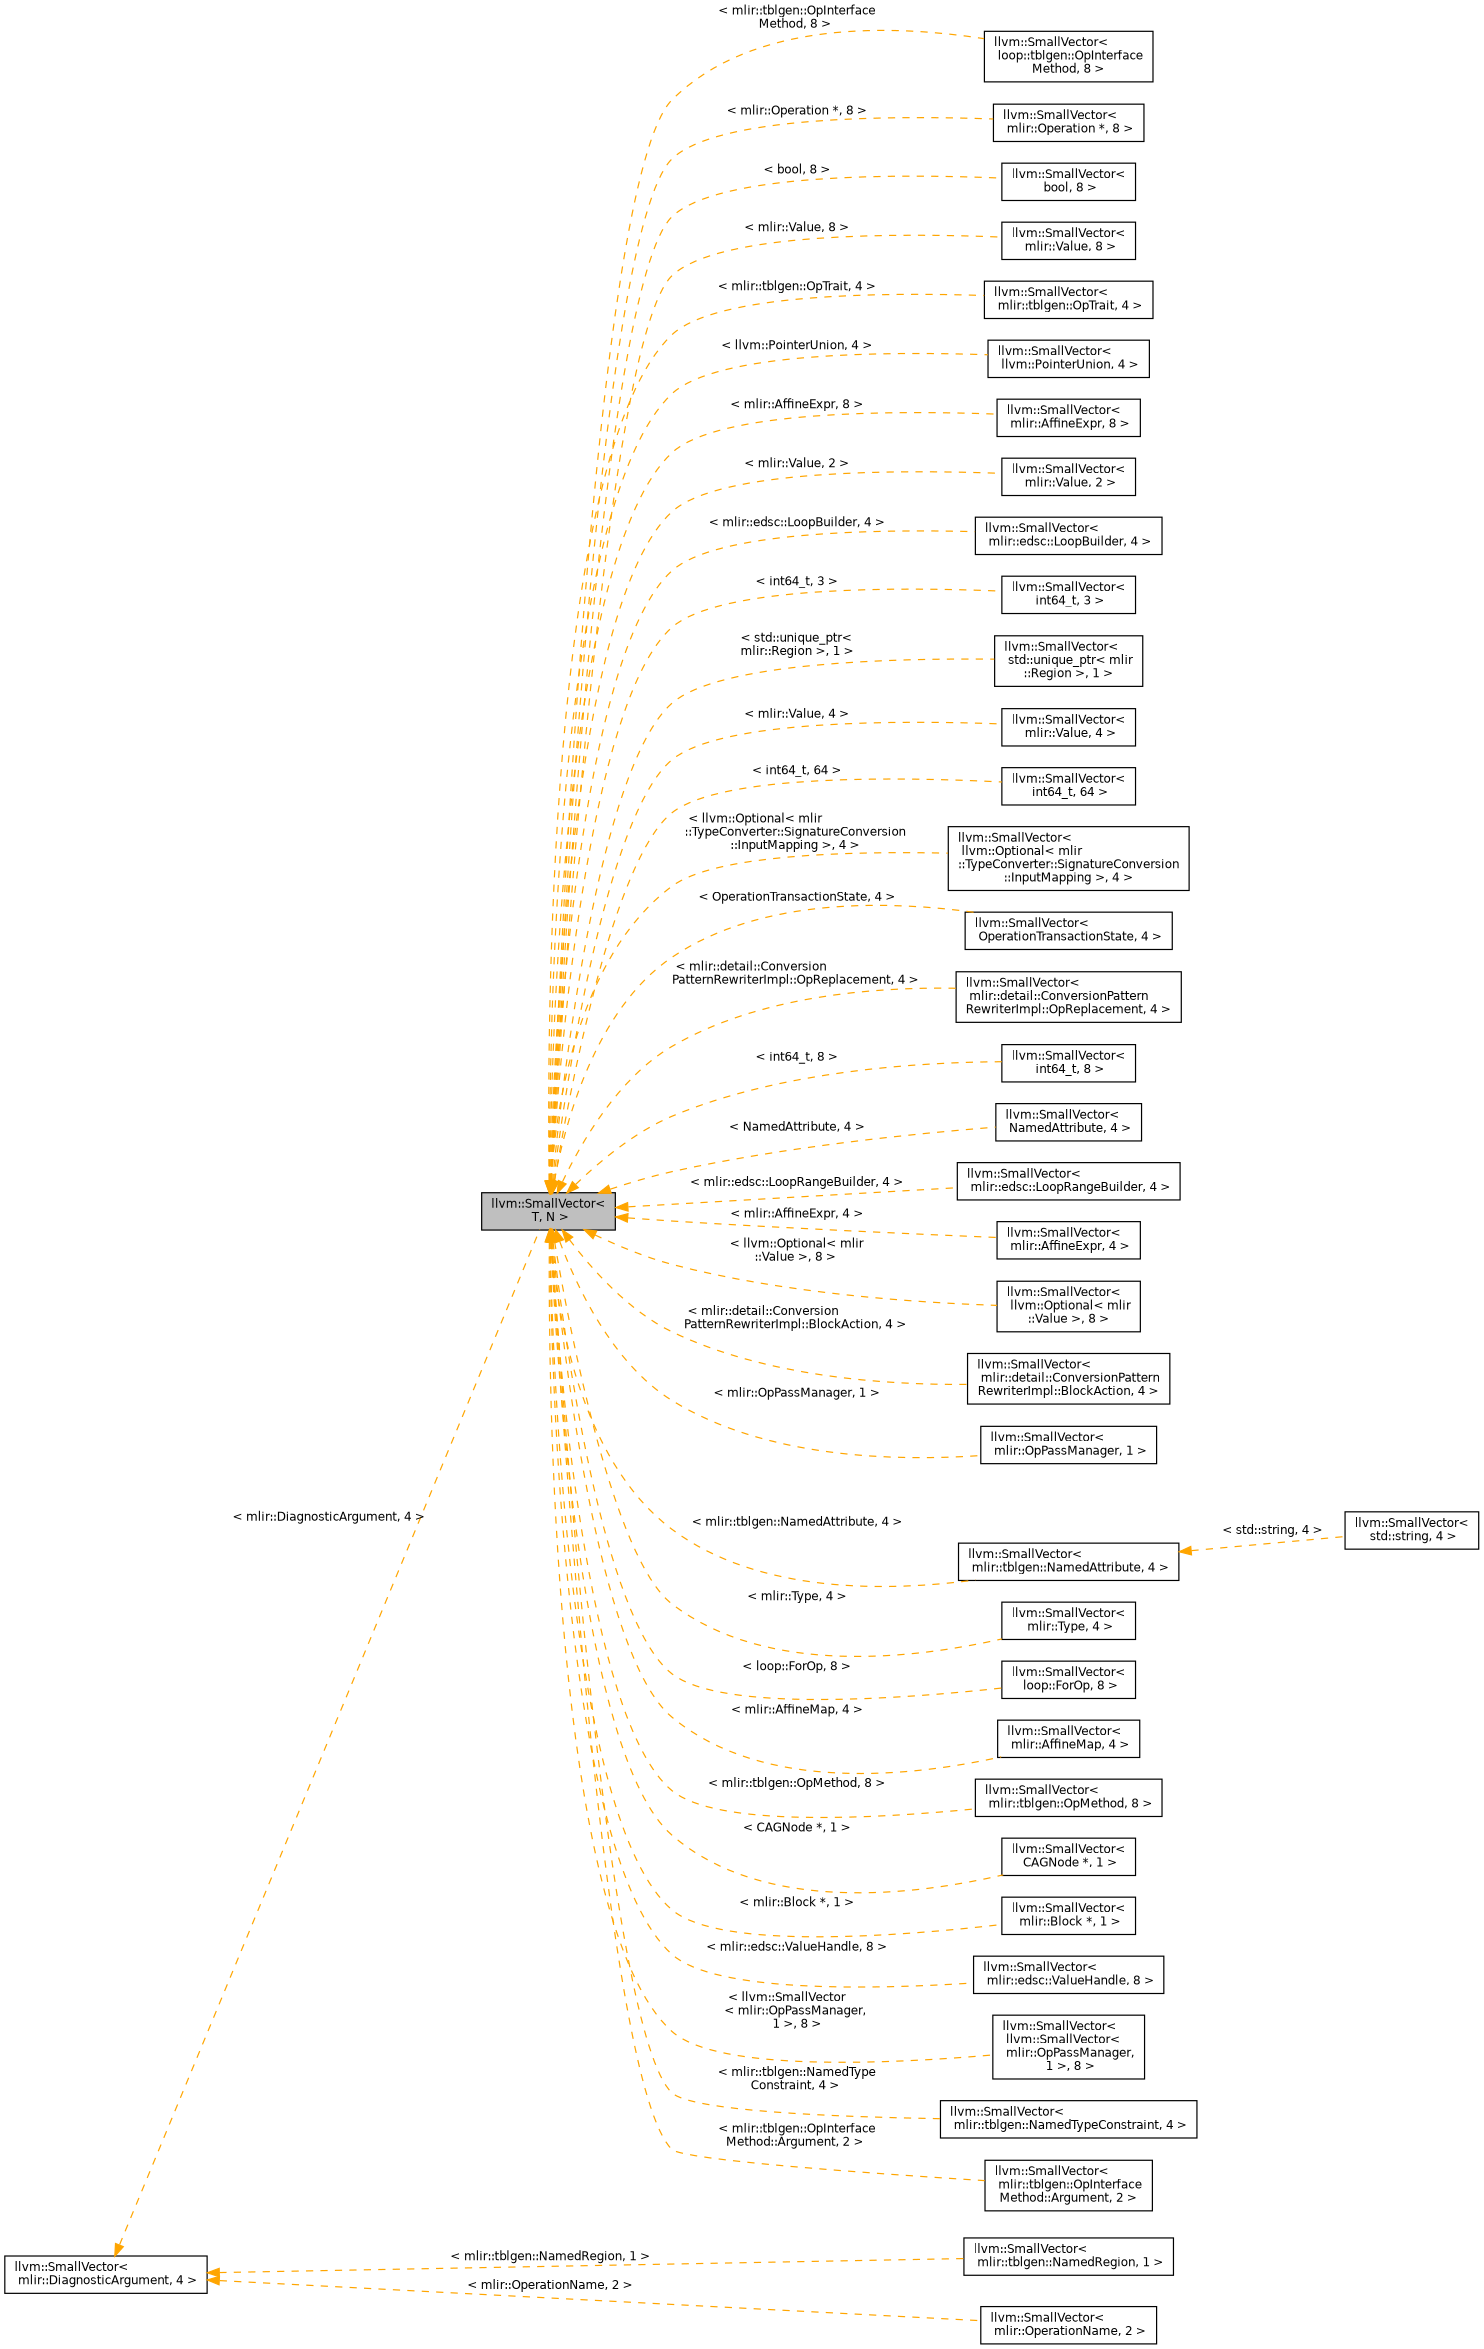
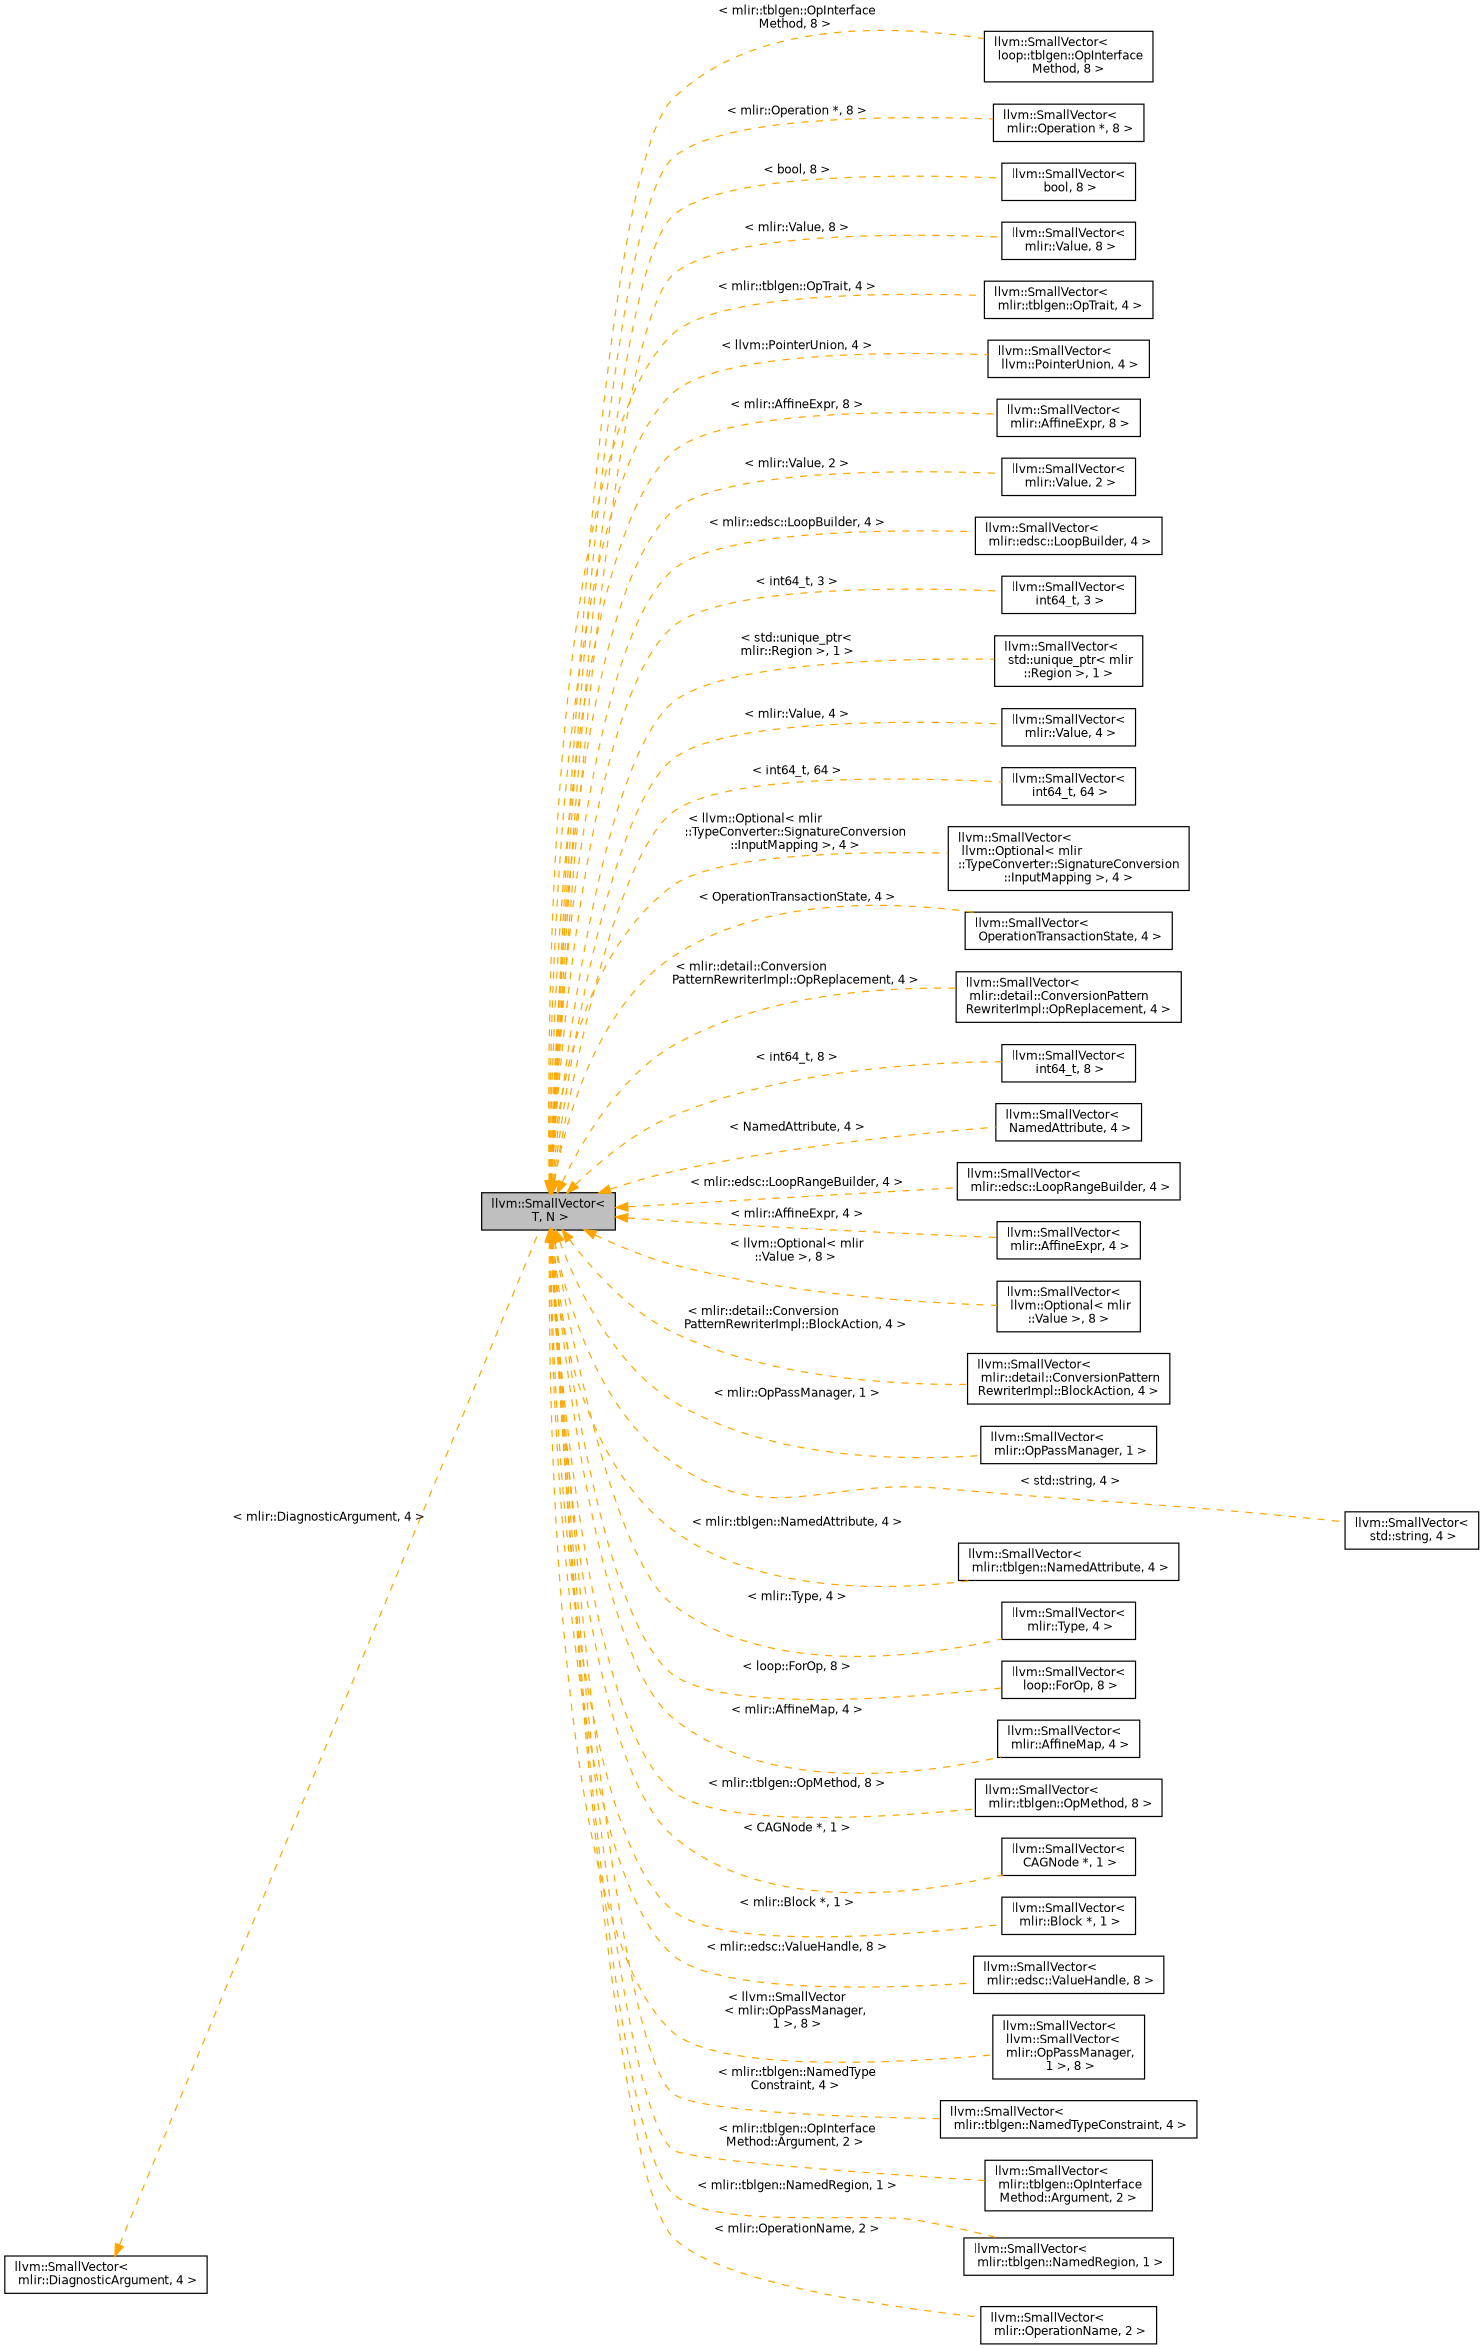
  digraph {
    rankdir=LR
    node [color=black fontname=Helvetica fontsize=10 shape=record]
    edge [color=orange dir=back fontname=Helvetica fontsize=10 labelfontname=Helvetica labelfontsize=10 style=dashed]
    n1 [fillcolor=grey75 fontcolor=black height=0.2 label="llvm::SmallVector\<\l T, N \>" style=filled width=0.4]
    n2 [height=0.2 label="llvm::SmallVector\<\l mlir::tblgen::OpTrait, 4 \>" width=0.4]
    n3 [height=0.2 label="llvm::SmallVector\<\l llvm::PointerUnion, 4 \>" width=0.4]
    n4 [height=0.2 label="llvm::SmallVector\<\l mlir::AffineExpr, 8 \>" width=0.4]
    n5 [height=0.2 label="llvm::SmallVector\<\l mlir::Value, 2 \>" width=0.4]
    n6 [height=0.2 label="llvm::SmallVector\<\l mlir::edsc::LoopBuilder, 4 \>" width=0.4]
    n7 [height=0.2 label="llvm::SmallVector\<\l int64_t, 3 \>" width=0.4]
    n8 [height=0.2 label="llvm::SmallVector\<\l std::unique_ptr\< mlir\l::Region \>, 1 \>" width=0.4]
    n9 [height=0.2 label="llvm::SmallVector\<\l mlir::Value, 4 \>" width=0.4]
    n10 [height=0.2 label="llvm::SmallVector\<\l int64_t, 64 \>" width=0.4]
    n11 [height=0.2 label="llvm::SmallVector\<\l llvm::Optional\< mlir\l::TypeConverter::SignatureConversion\l::InputMapping \>, 4 \>" width=0.4]
    n12 [height=0.2 label="llvm::SmallVector\<\l OperationTransactionState, 4 \>" width=0.4]
    n13 [height=0.2 label="llvm::SmallVector\<\l mlir::detail::ConversionPattern\lRewriterImpl::OpReplacement, 4 \>" width=0.4]
    n14 [height=0.2 label="llvm::SmallVector\<\l int64_t, 8 \>" width=0.4]
    n15 [height=0.2 label="llvm::SmallVector\<\l NamedAttribute, 4 \>" width=0.4]
    n16 [height=0.2 label="llvm::SmallVector\<\l mlir::edsc::LoopRangeBuilder, 4 \>" width=0.4]
    n17 [height=0.2 label="llvm::SmallVector\<\l mlir::AffineExpr, 4 \>" width=0.4]
    n18 [height=0.2 label="llvm::SmallVector\<\l llvm::Optional\< mlir\l::Value \>, 8 \>" width=0.4]
    n19 [height=0.2 label="llvm::SmallVector\<\l mlir::detail::ConversionPattern\lRewriterImpl::BlockAction, 4 \>" width=0.4]
    n20 [height=0.2 label="llvm::SmallVector\<\l mlir::OpPassManager, 1 \>" width=0.4]
    n21 [height=0.2 label="llvm::SmallVector\<\l mlir::tblgen::NamedAttribute, 4 \>" width=0.4]
    n22 [height=0.2 label="llvm::SmallVector\<\l mlir::tblgen::NamedRegion, 1 \>" width=0.4]
    n23 [height=0.2 label="llvm::SmallVector\<\l mlir::Type, 4 \>" width=0.4]
    n24 [height=0.2 label="llvm::SmallVector\<\l loop::ForOp, 8 \>" width=0.4]
    n25 [height=0.2 label="llvm::SmallVector\<\l mlir::OperationName, 2 \>" width=0.4]
    n26 [height=0.2 label="llvm::SmallVector\<\l mlir::AffineMap, 4 \>" width=0.4]
    n27 [height=0.2 label="llvm::SmallVector\<\l mlir::tblgen::OpMethod, 8 \>" width=0.4]
    n28 [height=0.2 label="llvm::SmallVector\<\l CAGNode *, 1 \>" width=0.4]
    n29 [height=0.2 label="llvm::SmallVector\<\l mlir::Block *, 1 \>" width=0.4]
    n30 [height=0.2 label="llvm::SmallVector\<\l mlir::edsc::ValueHandle, 8 \>" width=0.4]
    n31 [height=0.2 label="llvm::SmallVector\<\l llvm::SmallVector\<\l mlir::OpPassManager,\l 1 \>, 8 \>" width=0.4]
    n32 [height=0.2 label="llvm::SmallVector\<\l mlir::tblgen::NamedTypeConstraint, 4 \>" width=0.4]
    n33 [height=0.2 label="llvm::SmallVector\<\l std::string, 4 \>" width=0.4]
    n34 [height=0.2 label="llvm::SmallVector\<\l mlir::tblgen::OpInterface\lMethod::Argument, 2 \>" width=0.4]
    n35 [height=0.2 label="llvm::SmallVector\<\l loop::tblgen::OpInterface\lMethod, 8 \>" width=0.4]
    n36 [height=0.2 label="llvm::SmallVector\<\l mlir::Operation *, 8 \>" width=0.4]
    n37 [height=0.2 label="llvm::SmallVector\<\l bool, 8 \>" width=0.4]
    n38 [height=0.2 label="llvm::SmallVector\<\l mlir::Value, 8 \>" width=0.4]
    n39 [height=0.2 label="llvm::SmallVector\<\l mlir::DiagnosticArgument, 4 \>" width=0.4]
    n1 -> n2 [label=" \< mlir::tblgen::OpTrait, 4 \>"]
    n1 -> n3 [label=" \< llvm::PointerUnion, 4 \>"]
    n1 -> n4 [label=" \< mlir::AffineExpr, 8 \>"]
    n1 -> n5 [label=" \< mlir::Value, 2 \>"]
    n1 -> n6 [label=" \< mlir::edsc::LoopBuilder, 4 \>"]
    n1 -> n7 [label=" \< int64_t, 3 \>"]
    n1 -> n8 [label=" \< std::unique_ptr\<\l mlir::Region \>, 1 \>"]
    n1 -> n9 [label=" \< mlir::Value, 4 \>"]
    n1 -> n10 [label=" \< int64_t, 64 \>"]
    n1 -> n11 [label=" \< llvm::Optional\< mlir\l::TypeConverter::SignatureConversion\l::InputMapping \>, 4 \>"]
    n1 -> n12 [label=" \< OperationTransactionState, 4 \>"]
    n1 -> n13 [label=" \< mlir::detail::Conversion\lPatternRewriterImpl::OpReplacement, 4 \>"]
    n1 -> n14 [label=" \< int64_t, 8 \>"]
    n1 -> n15 [label=" \< NamedAttribute, 4 \>"]
    n1 -> n16 [label=" \< mlir::edsc::LoopRangeBuilder, 4 \>"]
    n1 -> n17 [label=" \< mlir::AffineExpr, 4 \>"]
    n1 -> n18 [label=" \< llvm::Optional\< mlir\l::Value \>, 8 \>"]
    n1 -> n19 [label=" \< mlir::detail::Conversion\lPatternRewriterImpl::BlockAction, 4 \>"]
    n1 -> n20 [label=" \< mlir::OpPassManager, 1 \>"]
    n1 -> n21 [label=" \< mlir::tblgen::NamedAttribute, 4 \>"]
-   n39 -> n22 [label=" \< mlir::tblgen::NamedRegion, 1 \>"]
+   n1 -> n22 [label=" \< mlir::tblgen::NamedRegion, 1 \>"]
    n1 -> n23 [label=" \< mlir::Type, 4 \>"]
    n1 -> n24 [label=" \< loop::ForOp, 8 \>"]
-   n39 -> n25 [label=" \< mlir::OperationName, 2 \>"]
+   n1 -> n25 [label=" \< mlir::OperationName, 2 \>"]
    n1 -> n26 [label=" \< mlir::AffineMap, 4 \>"]
    n1 -> n27 [label=" \< mlir::tblgen::OpMethod, 8 \>"]
    n1 -> n28 [label=" \< CAGNode *, 1 \>"]
    n1 -> n29 [label=" \< mlir::Block *, 1 \>"]
    n1 -> n30 [label=" \< mlir::edsc::ValueHandle, 8 \>"]
    n1 -> n31 [label=" \< llvm::SmallVector\l\< mlir::OpPassManager,\l 1 \>, 8 \>"]
    n1 -> n32 [label=" \< mlir::tblgen::NamedType\lConstraint, 4 \>"]
-   n21 -> n33 [label=" \< std::string, 4 \>"]
+   n1 -> n33 [label=" \< std::string, 4 \>"]
    n1 -> n34 [label=" \< mlir::tblgen::OpInterface\lMethod::Argument, 2 \>"]
    n1 -> n35 [label=" \< mlir::tblgen::OpInterface\lMethod, 8 \>"]
    n1 -> n36 [label=" \< mlir::Operation *, 8 \>"]
    n1 -> n37 [label=" \< bool, 8 \>"]
    n1 -> n38 [label=" \< mlir::Value, 8 \>"]
    n39 -> n1 [label=" \< mlir::DiagnosticArgument, 4 \>"]
  }
